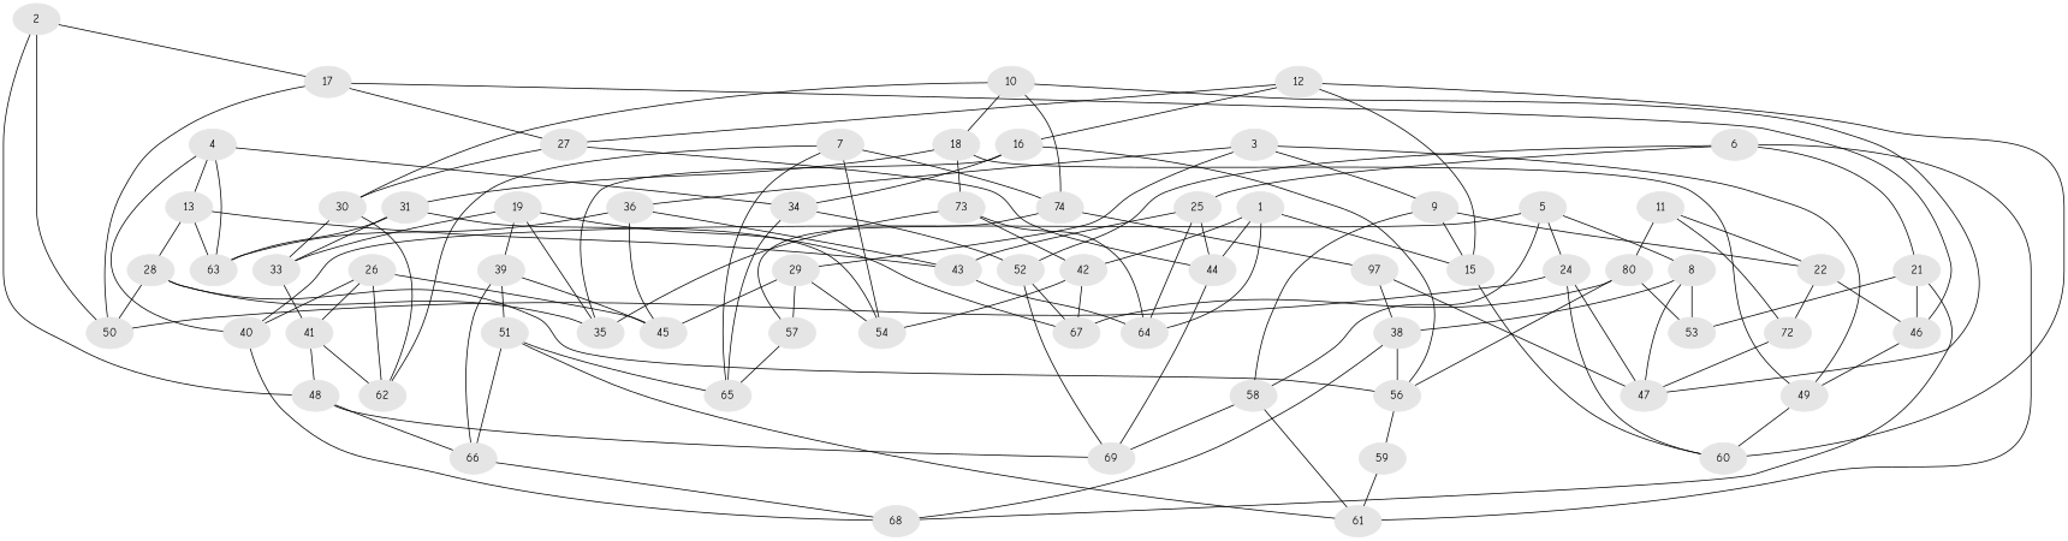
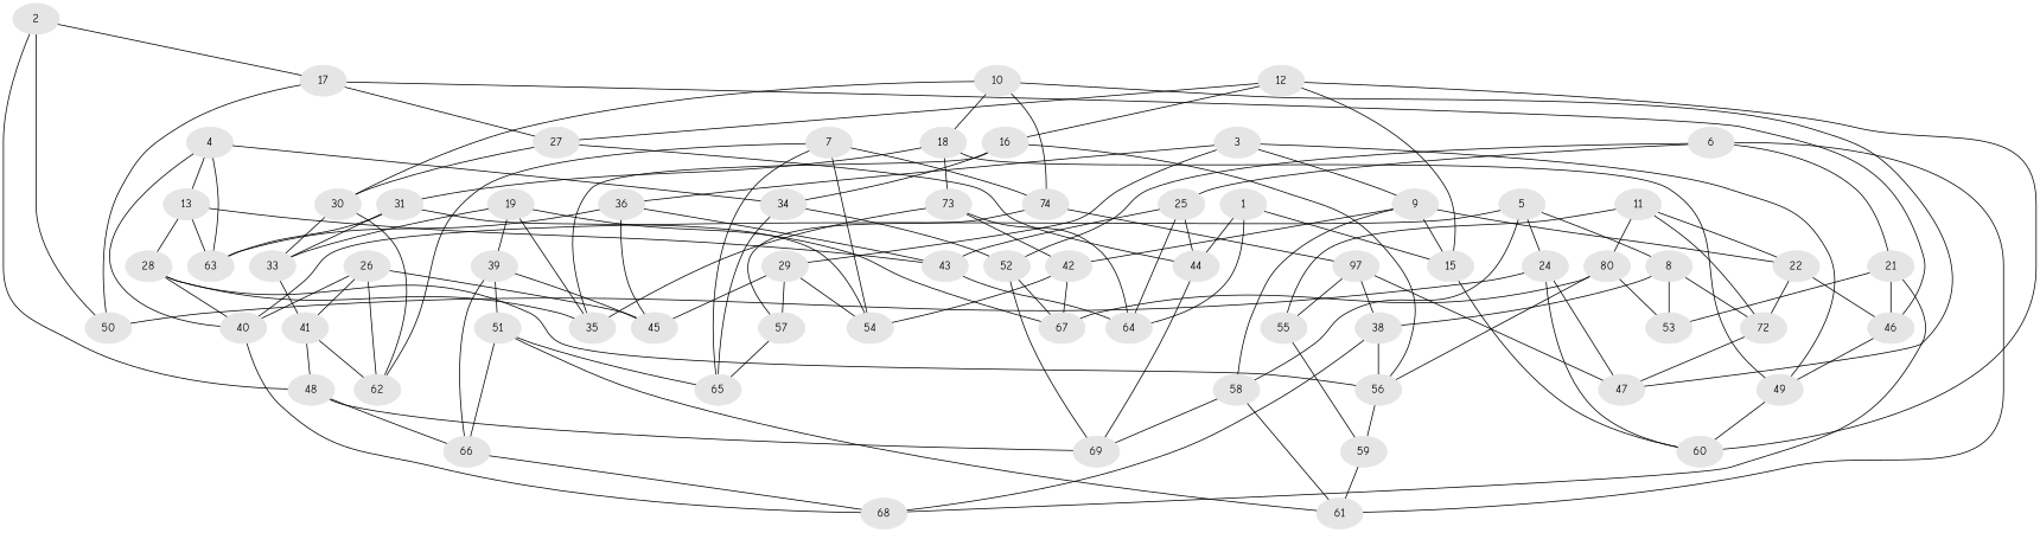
  graph {
    fontname="Comic Neue"
    node [color=gray90 fontname="Comic Neue" style=filled]
    edge [fontname="Comic Neue"]
    1
    15
    42
    44
    64
    60
    54
    67
    69
    2
    17
    48
    50
    27
    46
    66
    3
    9
    29
    36
    49
    58
    22
    57
    45
    63
    43
    4
    13
    34
    40
    28
    52
    65
    68
    5
    8
    24
    53
    n40 [label=72]
    38
    47
    61
    6
    21
    25
    n47 [label=74]
    7
    62
    n50 [label=97]
    56
    10
    18
    30
    n55 [label=73]
    31
    33
    11
    n59 [label=80]
+   55
    59
    12
    16
    35
    19
    39
    41
    51
    26
    1 -- 15
-   1 -- 42
+   9 -- 42
    1 -- 44
    1 -- 64
    15 -- 60
    42 -- 54
    42 -- 67
    44 -- 69
    2 -- 17
    2 -- 48
    2 -- 50
    17 -- 50
    17 -- 27
    17 -- 46
    48 -- 69
    48 -- 66
    27 -- 44
    27 -- 30
    46 -- 49
    66 -- 68
    3 -- 9
    3 -- 29
    3 -- 36
    3 -- 49
    9 -- 15
    9 -- 58
    9 -- 22
    29 -- 54
    29 -- 57
    29 -- 45
    36 -- 45
    36 -- 63
    36 -- 43
    49 -- 60
    58 -- 69
    58 -- 61
    22 -- 46
    22 -- n40
    57 -- 65
    43 -- 64
    4 -- 63
    4 -- 13
    4 -- 34
    4 -- 40
    13 -- 63
    13 -- 43
    13 -- 28
    34 -- 52
    34 -- 65
    40 -- 68
-   28 -- 50
+   28 -- 40
    28 -- 56
    28 -- 35
    52 -- 67
    52 -- 69
    5 -- 58
    5 -- 40
    5 -- 8
    5 -- 24
    8 -- 53
-   8 -- 47
+   8 -- n40
    8 -- 38
    24 -- 60
    24 -- 50
    24 -- 47
    n40 -- 47
    38 -- 68
    38 -- 56
    6 -- 52
    6 -- 61
    6 -- 21
    6 -- 25
    21 -- 46
    21 -- 68
    21 -- 53
    25 -- 44
    25 -- 64
    25 -- 43
    n47 -- 57
    n47 -- n50
    7 -- 54
    7 -- 65
    7 -- n47
    7 -- 62
    n50 -- 38
    n50 -- 47
+   n50 -- 55
    56 -- 59
    10 -- 47
    10 -- n47
    10 -- 18
    10 -- 30
    18 -- 49
    18 -- n55
    18 -- 31
    30 -- 62
    30 -- 33
    n55 -- 42
    n55 -- 64
    n55 -- 35
    31 -- 54
    31 -- 63
    31 -- 33
    33 -- 41
    11 -- 22
    11 -- n40
    11 -- n59
+   11 -- 55
    n59 -- 67
    n59 -- 53
    n59 -- 56
+   55 -- 59
    59 -- 61
    12 -- 15
    12 -- 60
    12 -- 27
    12 -- 16
    16 -- 34
    16 -- 56
    16 -- 35
    19 -- 67
    19 -- 33
    19 -- 35
    19 -- 39
    39 -- 66
    39 -- 45
    39 -- 51
    41 -- 48
    41 -- 62
    51 -- 66
    51 -- 65
    51 -- 61
    26 -- 45
    26 -- 40
    26 -- 62
    26 -- 41
  }
